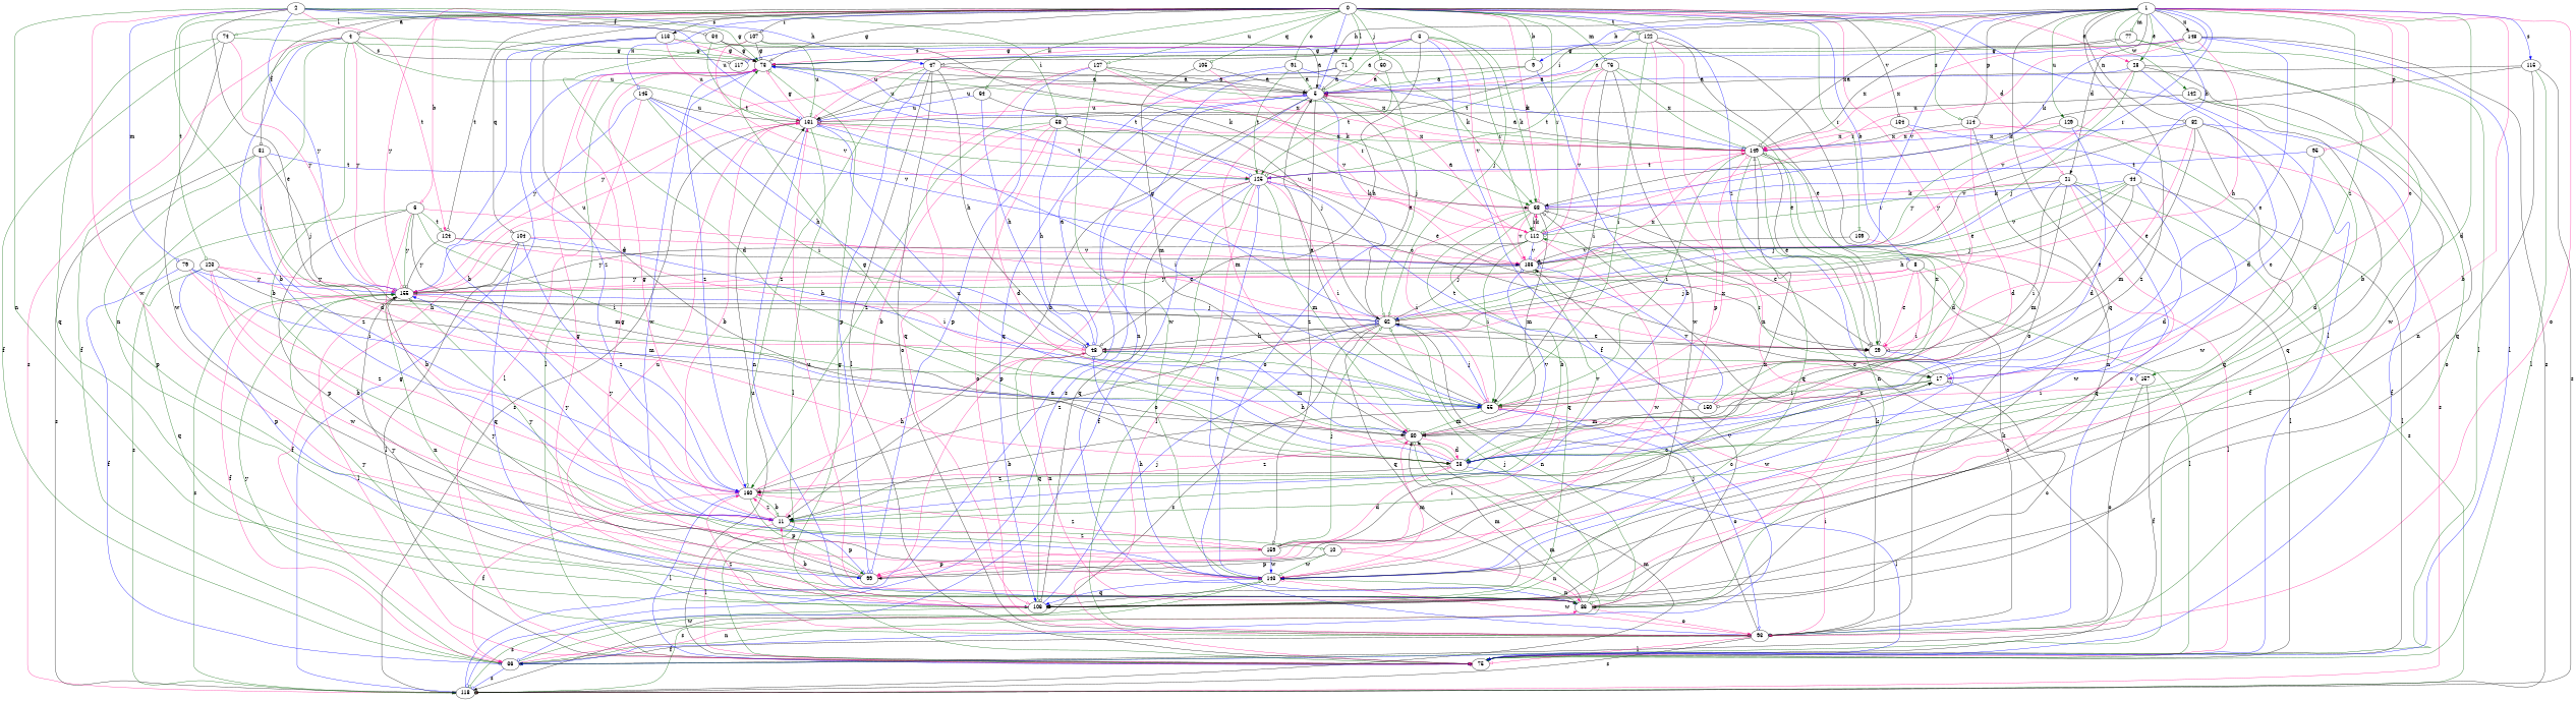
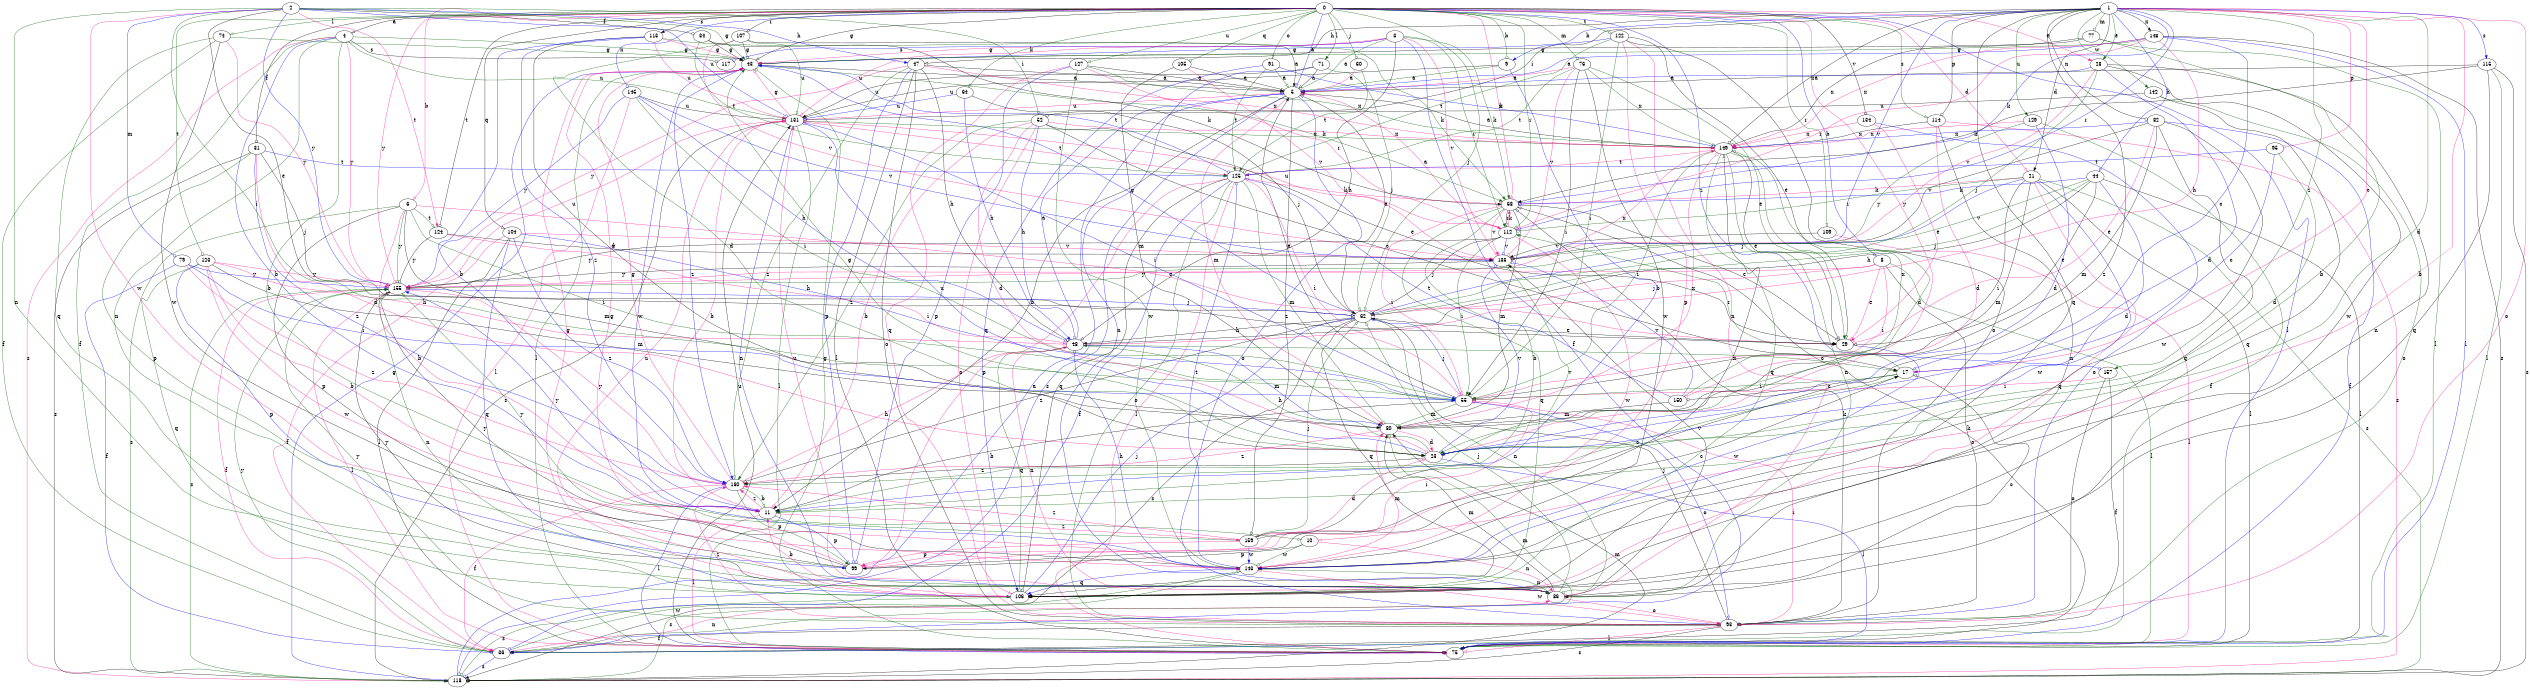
  strict digraph {
    edge [arrowhead=normal color=black]
    0
    4
    5
    6
    8
    9
    21
    28
    31
-   43 [label=73]
+   43
    60
    62
    64
    68
    71
    74
    75
    76
    91
    104
    105
    107
    109
    112
    113
    114
    122
    123
    124
    127
    134
    145
    150
    155
    157
    10
    86
    131
    36
    117
    11
    118
    93
    159
    80
    99
    29
    55
    106
    143
    23
    136
    160
    125
    48
    149
    1
    17
    44
    47
-   52 [label=58]
+   52
    77
    82
    95
    115
    129
    142
    148
    2
    34
    79
    3
-   0 -> 4 [arrowhead=odot label=a]
+   0 -> 4 [arrowhead=onormal label=a]
    0 -> 5 [arrowhead=onormal color=blue label=a]
    0 -> 6 [arrowhead=onormal color=deeppink label=b]
    0 -> 8 [arrowhead=onormal color=blue label=b]
    0 -> 9 [arrowhead=odot color=darkgreen label=b]
    0 -> 21 [arrowhead=onormal color=deeppink label=d]
    0 -> 28 [color=deeppink label=e]
    0 -> 31 [arrowhead=odot label=f]
    0 -> 43 [arrowhead=onormal label=g]
    0 -> 60 [arrowhead=odot color=darkgreen label=j]
    0 -> 62 [arrowhead=onormal color=darkgreen label=j]
    0 -> 64 [arrowhead=onormal color=darkgreen label=k]
    0 -> 68 [arrowhead=odot color=deeppink label=k]
    0 -> 71 [color=darkgreen label=l]
    0 -> 74 [arrowhead=onormal color=darkgreen label=l]
    0 -> 75 [color=blue label=l]
    0 -> 76 [arrowhead=odot color=darkgreen label=m]
    0 -> 91 [arrowhead=onormal color=darkgreen label=o]
    0 -> 104 [arrowhead=onormal label=q]
    0 -> 105 [arrowhead=odot color=darkgreen label=q]
    0 -> 107 [arrowhead=onormal label=r]
    0 -> 109 [arrowhead=onormal color=darkgreen label=r]
    0 -> 112 [arrowhead=onormal color=darkgreen label=r]
    0 -> 113 [label=s]
    0 -> 114 [arrowhead=onormal color=darkgreen label=s]
    0 -> 122 [arrowhead=onormal color=darkgreen label=t]
    0 -> 123 [arrowhead=odot color=darkgreen label=t]
    0 -> 124 [arrowhead=odot label=t]
    0 -> 127 [arrowhead=onormal color=darkgreen label=u]
    0 -> 134 [arrowhead=odot label=v]
    0 -> 145 [arrowhead=odot color=blue label=x]
    0 -> 150 [arrowhead=odot color=deeppink label=y]
    0 -> 155 [arrowhead=odot color=deeppink label=y]
    0 -> 157 [arrowhead=odot color=blue label=z]
    4 -> 43 [color=darkgreen label=g]
    4 -> 155 [arrowhead=onormal color=deeppink label=y]
    4 -> 10 [arrowhead=onormal color=darkgreen label=b]
    4 -> 86 [color=darkgreen label=n]
    4 -> 131 [color=darkgreen label=u]
    4 -> 36 [arrowhead=odot color=darkgreen label=f]
    4 -> 117 [arrowhead=odot label=s]
    4 -> 11 [color=blue label=b]
    4 -> 118 [arrowhead=onormal color=deeppink label=s]
    5 -> 131 [arrowhead=odot color=deeppink label=u]
    5 -> 11 [label=b]
    5 -> 118 [arrowhead=odot color=blue label=s]
    5 -> 93 [arrowhead=odot color=blue label=o]
    5 -> 159 [arrowhead=onormal label=z]
    5 -> 80 [color=deeppink label=m]
    6 -> 124 [arrowhead=onormal color=darkgreen label=t]
    6 -> 155 [arrowhead=odot color=darkgreen label=y]
    6 -> 11 [arrowhead=onormal color=deeppink label=b]
    6 -> 118 [arrowhead=onormal color=darkgreen label=s]
    6 -> 80 [label=m]
    6 -> 99 [arrowhead=odot label=p]
    6 -> 29 [color=deeppink label=e]
    6 -> 55 [color=darkgreen label=i]
    8 -> 62 [color=deeppink label=j]
    8 -> 75 [arrowhead=odot color=darkgreen label=l]
    8 -> 155 [arrowhead=odot color=deeppink label=y]
    8 -> 93 [arrowhead=odot label=o]
    8 -> 29 [arrowhead=onormal color=deeppink label=e]
    8 -> 55 [arrowhead=onormal color=deeppink label=i]
    9 -> 5 [arrowhead=onormal color=darkgreen label=a]
    9 -> 131 [arrowhead=onormal label=u]
    9 -> 11 [color=blue label=b]
    21 -> 62 [color=blue label=j]
    21 -> 68 [arrowhead=odot color=deeppink label=k]
    21 -> 75 [arrowhead=onormal label=l]
    21 -> 112 [arrowhead=odot color=darkgreen label=r]
    21 -> 118 [arrowhead=onormal color=darkgreen label=s]
    21 -> 80 [arrowhead=onormal label=m]
    21 -> 55 [arrowhead=onormal label=i]
    21 -> 106 [color=deeppink label=q]
    21 -> 143 [arrowhead=odot color=blue label=w]
    28 -> 5 [arrowhead=onormal color=blue label=a]
    28 -> 62 [arrowhead=odot color=darkgreen label=j]
    28 -> 86 [label=n]
    28 -> 143 [arrowhead=odot label=w]
    28 -> 23 [arrowhead=onormal color=blue label=d]
    28 -> 136 [arrowhead=onormal color=deeppink label=v]
    31 -> 62 [arrowhead=onormal label=j]
    31 -> 118 [arrowhead=odot label=s]
    31 -> 99 [arrowhead=odot color=darkgreen label=p]
    31 -> 23 [color=deeppink label=d]
    31 -> 160 [color=blue label=z]
    31 -> 125 [arrowhead=onormal color=blue label=t]
    43 -> 5 [arrowhead=onormal label=a]
    43 -> 68 [color=darkgreen label=k]
    43 -> 75 [arrowhead=odot color=darkgreen label=l]
    43 -> 143 [arrowhead=odot color=blue label=w]
    43 -> 160 [color=blue label=z]
    43 -> 125 [arrowhead=odot color=blue label=t]
    60 -> 5 [arrowhead=odot color=deeppink label=a]
    60 -> 125 [color=darkgreen label=t]
    62 -> 5 [arrowhead=onormal label=a]
    62 -> 43 [color=blue label=g]
    62 -> 86 [arrowhead=odot color=darkgreen label=n]
    62 -> 118 [label=s]
    62 -> 29 [arrowhead=onormal label=e]
    62 -> 106 [label=q]
    62 -> 160 [arrowhead=onormal label=z]
    62 -> 48 [label=h]
    64 -> 62 [label=j]
    64 -> 131 [arrowhead=onormal color=blue label=u]
    64 -> 48 [color=blue label=h]
    68 -> 112 [arrowhead=onormal label=r]
    68 -> 11 [arrowhead=onormal color=darkgreen label=b]
    68 -> 80 [arrowhead=onormal label=m]
    68 -> 29 [arrowhead=onormal label=e]
    68 -> 55 [arrowhead=onormal color=deeppink label=i]
    68 -> 106 [arrowhead=onormal color=darkgreen label=q]
    68 -> 136 [color=deeppink label=v]
    71 -> 5 [arrowhead=onormal label=a]
    71 -> 62 [arrowhead=onormal color=darkgreen label=j]
    71 -> 86 [arrowhead=odot color=blue label=n]
    71 -> 131 [label=u]
    74 -> 43 [arrowhead=onormal color=darkgreen label=g]
    74 -> 155 [arrowhead=onormal color=deeppink label=y]
    74 -> 36 [arrowhead=onormal color=darkgreen label=f]
    74 -> 106 [color=darkgreen label=q]
    74 -> 143 [label=w]
    75 -> 43 [arrowhead=odot color=darkgreen label=g]
    75 -> 68 [arrowhead=onormal label=k]
    75 -> 131 [label=u]
    76 -> 5 [color=deeppink label=a]
    76 -> 29 [color=darkgreen label=e]
    76 -> 55 [label=i]
    76 -> 143 [arrowhead=onormal label=w]
    76 -> 136 [arrowhead=odot color=deeppink label=v]
    76 -> 125 [arrowhead=onormal color=darkgreen label=t]
    76 -> 149 [arrowhead=onormal color=darkgreen label=x]
    91 -> 5 [arrowhead=onormal color=darkgreen label=a]
    91 -> 106 [color=blue label=q]
    91 -> 125 [color=darkgreen label=t]
    91 -> 149 [arrowhead=odot color=blue label=x]
    104 -> 75 [arrowhead=odot label=l]
    104 -> 36 [arrowhead=odot color=deeppink label=f]
    104 -> 55 [arrowhead=onormal color=blue label=i]
    104 -> 106 [arrowhead=onormal color=blue label=q]
    104 -> 136 [arrowhead=onormal color=deeppink label=v]
    104 -> 160 [color=blue label=z]
    105 -> 5 [arrowhead=onormal label=a]
    105 -> 80 [label=m]
    105 -> 136 [color=deeppink label=v]
    107 -> 5 [label=a]
    107 -> 43 [arrowhead=odot label=g]
    107 -> 131 [arrowhead=onormal color=darkgreen label=u]
    107 -> 23 [color=darkgreen label=d]
    107 -> 136 [arrowhead=onormal color=deeppink label=v]
    109 -> 75 [arrowhead=onormal color=deeppink label=l]
    109 -> 136 [label=v]
    112 -> 5 [color=deeppink label=a]
    112 -> 62 [arrowhead=odot label=j]
    112 -> 68 [color=deeppink label=k]
    112 -> 155 [arrowhead=onormal label=y]
    112 -> 131 [arrowhead=odot color=deeppink label=u]
    112 -> 55 [color=darkgreen label=i]
    112 -> 143 [color=deeppink label=w]
    112 -> 136 [arrowhead=odot color=blue label=v]
    113 -> 43 [arrowhead=onormal color=deeppink label=g]
    113 -> 68 [color=darkgreen label=k]
    113 -> 131 [color=deeppink label=u]
    113 -> 11 [arrowhead=odot color=blue label=b]
    113 -> 23 [label=d]
    113 -> 160 [color=blue label=z]
    114 -> 86 [arrowhead=onormal label=n]
    114 -> 118 [color=deeppink label=s]
    114 -> 23 [arrowhead=odot color=deeppink label=d]
    114 -> 149 [label=x]
    122 -> 43 [arrowhead=odot color=blue label=g]
    122 -> 86 [arrowhead=odot color=deeppink label=n]
    122 -> 93 [arrowhead=odot label=o]
    122 -> 99 [arrowhead=odot color=deeppink label=p]
    122 -> 29 [arrowhead=onormal label=e]
    122 -> 55 [arrowhead=odot color=darkgreen label=i]
    122 -> 125 [arrowhead=odot color=darkgreen label=t]
    123 -> 155 [color=deeppink label=y]
    123 -> 11 [arrowhead=onormal color=deeppink label=b]
    123 -> 80 [arrowhead=odot label=m]
    123 -> 99 [color=blue label=p]
    123 -> 106 [arrowhead=onormal color=darkgreen label=q]
    123 -> 143 [color=deeppink label=w]
    123 -> 48 [arrowhead=onormal color=deeppink label=h]
    124 -> 155 [arrowhead=odot label=y]
    124 -> 136 [label=v]
    124 -> 48 [arrowhead=onormal color=deeppink label=h]
    127 -> 5 [label=a]
    127 -> 112 [color=deeppink label=r]
    127 -> 99 [arrowhead=odot color=blue label=p]
    127 -> 106 [arrowhead=onormal color=deeppink label=q]
    127 -> 143 [arrowhead=odot color=darkgreen label=w]
    127 -> 149 [color=darkgreen label=x]
    134 -> 93 [arrowhead=odot color=blue label=o]
    134 -> 29 [color=deeppink label=e]
    134 -> 149 [color=deeppink label=x]
    145 -> 75 [arrowhead=odot color=deeppink label=l]
    145 -> 155 [color=blue label=y]
    145 -> 131 [arrowhead=odot label=u]
    145 -> 55 [arrowhead=odot color=darkgreen label=i]
    145 -> 136 [arrowhead=onormal color=blue label=v]
    145 -> 48 [arrowhead=onormal color=blue label=h]
    150 -> 80 [label=m]
    150 -> 136 [arrowhead=odot color=blue label=v]
    150 -> 125 [arrowhead=onormal color=blue label=t]
    150 -> 149 [arrowhead=onormal color=darkgreen label=x]
    155 -> 62 [arrowhead=onormal color=blue label=j]
    155 -> 75 [arrowhead=odot color=deeppink label=l]
    155 -> 86 [color=darkgreen label=n]
    155 -> 131 [arrowhead=odot color=deeppink label=u]
    155 -> 36 [arrowhead=onormal color=deeppink label=f]
    155 -> 118 [color=darkgreen label=s]
    155 -> 149 [color=deeppink label=x]
    157 -> 36 [arrowhead=odot label=f]
    157 -> 93 [label=o]
    157 -> 55 [arrowhead=odot color=deeppink label=i]
    10 -> 86 [color=deeppink label=n]
    10 -> 99 [label=p]
    10 -> 143 [arrowhead=onormal color=darkgreen label=w]
    86 -> 62 [arrowhead=onormal color=darkgreen label=j]
-   86 -> 155 [label=y]
+   86 -> 155 [arrowhead=onormal label=y]
    86 -> 131 [color=deeppink label=u]
    86 -> 93 [color=deeppink label=o]
    86 -> 80 [label=m]
    86 -> 136 [label=v]
    86 -> 17 [arrowhead=onormal label=c]
    131 -> 43 [arrowhead=onormal color=deeppink label=g]
    131 -> 75 [arrowhead=onormal color=darkgreen label=l]
    131 -> 86 [color=blue label=n]
    131 -> 11 [arrowhead=onormal color=deeppink label=b]
    131 -> 118 [arrowhead=onormal label=s]
    131 -> 55 [color=blue label=i]
    131 -> 125 [color=deeppink label=t]
    131 -> 149 [arrowhead=onormal color=darkgreen label=x]
    36 -> 155 [arrowhead=onormal color=darkgreen label=y]
    36 -> 86 [color=deeppink label=n]
    36 -> 118 [arrowhead=odot color=blue label=s]
    36 -> 80 [arrowhead=odot color=darkgreen label=m]
    36 -> 143 [arrowhead=onormal color=darkgreen label=w]
    11 -> 75 [arrowhead=odot color=deeppink label=l]
    11 -> 155 [color=blue label=y]
    11 -> 159 [color=deeppink label=z]
    11 -> 99 [arrowhead=onormal color=blue label=p]
    11 -> 160 [color=deeppink label=z]
    11 -> 17 [color=darkgreen label=c]
    118 -> 5 [arrowhead=onormal color=blue label=a]
    118 -> 43 [color=blue label=g]
    118 -> 80 [label=m]
    93 -> 62 [label=j]
    93 -> 68 [arrowhead=onormal label=k]
    93 -> 75 [arrowhead=onormal color=deeppink label=l]
    93 -> 155 [color=darkgreen label=y]
    93 -> 36 [label=f]
    93 -> 118 [arrowhead=odot label=s]
    93 -> 55 [arrowhead=odot color=deeppink label=i]
    93 -> 143 [arrowhead=onormal color=deeppink label=w]
    93 -> 160 [color=deeppink label=z]
    159 -> 62 [arrowhead=onormal color=darkgreen label=j]
    159 -> 155 [arrowhead=onormal color=darkgreen label=y]
    159 -> 99 [color=deeppink label=p]
    159 -> 143 [color=blue label=w]
    159 -> 23 [arrowhead=onormal color=deeppink label=d]
    159 -> 160 [color=deeppink label=z]
    159 -> 17 [label=c]
    80 -> 23 [color=deeppink label=d]
    80 -> 160 [color=deeppink label=z]
    80 -> 149 [arrowhead=odot color=deeppink label=x]
    99 -> 43 [arrowhead=onormal color=deeppink label=g]
    99 -> 155 [arrowhead=onormal label=y]
    99 -> 55 [arrowhead=odot color=deeppink label=i]
    99 -> 149 [arrowhead=onormal label=x]
    29 -> 143 [color=blue label=w]
    55 -> 5 [label=a]
    55 -> 62 [arrowhead=onormal color=blue label=j]
    55 -> 11 [label=b]
    55 -> 93 [arrowhead=onormal color=blue label=o]
    55 -> 80 [arrowhead=odot color=darkgreen label=m]
    106 -> 43 [arrowhead=odot color=deeppink label=g]
    106 -> 62 [arrowhead=onormal color=blue label=j]
    106 -> 131 [color=deeppink label=u]
    106 -> 11 [color=deeppink label=b]
    106 -> 118 [arrowhead=odot color=darkgreen label=s]
    143 -> 86 [arrowhead=odot color=darkgreen label=n]
    143 -> 118 [arrowhead=onormal color=darkgreen label=s]
    143 -> 80 [color=deeppink label=m]
    143 -> 106 [color=blue label=q]
    143 -> 125 [arrowhead=odot color=blue label=t]
    143 -> 48 [arrowhead=odot color=blue label=h]
    23 -> 43 [color=darkgreen label=g]
    23 -> 75 [color=blue label=l]
    23 -> 131 [arrowhead=odot color=blue label=u]
    23 -> 136 [arrowhead=odot color=blue label=v]
    23 -> 160 [label=z]
    23 -> 48 [color=darkgreen label=h]
    136 -> 155 [arrowhead=onormal label=y]
    160 -> 43 [arrowhead=onormal color=deeppink label=g]
    160 -> 75 [color=blue label=l]
    160 -> 155 [arrowhead=onormal color=deeppink label=y]
    160 -> 36 [color=deeppink label=f]
    160 -> 11 [arrowhead=onormal color=darkgreen label=b]
    160 -> 99 [color=darkgreen label=p]
    160 -> 136 [arrowhead=odot color=darkgreen label=v]
    160 -> 48 [color=deeppink label=h]
    125 -> 68 [arrowhead=odot color=deeppink label=k]
    125 -> 75 [color=deeppink label=l]
    125 -> 36 [arrowhead=odot color=blue label=f]
    125 -> 93 [arrowhead=odot color=darkgreen label=o]
    125 -> 80 [arrowhead=odot color=darkgreen label=m]
    125 -> 99 [color=deeppink label=p]
    125 -> 55 [arrowhead=odot color=deeppink label=i]
    125 -> 106 [arrowhead=odot label=q]
    48 -> 5 [arrowhead=odot color=blue label=a]
    48 -> 86 [arrowhead=onormal color=deeppink label=n]
    48 -> 80 [arrowhead=odot color=blue label=m]
    48 -> 106 [arrowhead=odot color=darkgreen label=q]
    48 -> 17 [color=darkgreen label=c]
    149 -> 5 [arrowhead=odot label=a]
    149 -> 86 [arrowhead=odot color=darkgreen label=n]
    149 -> 29 [arrowhead=onormal label=e]
    149 -> 55 [color=darkgreen label=i]
    149 -> 106 [arrowhead=onormal color=darkgreen label=q]
    149 -> 23 [color=darkgreen label=d]
    149 -> 125 [color=deeppink label=t]
    1 -> 9 [color=blue label=b]
    1 -> 21 [label=d]
    1 -> 28 [color=darkgreen label=e]
    1 -> 68 [arrowhead=odot color=blue label=k]
    1 -> 112 [arrowhead=onormal color=blue label=r]
    1 -> 114 [arrowhead=odot label=p]
    1 -> 157 [color=darkgreen label=z]
    1 -> 10 [arrowhead=onormal color=deeppink label=b]
    1 -> 93 [color=deeppink label=o]
    1 -> 159 [arrowhead=onormal label=z]
    1 -> 106 [arrowhead=odot label=q]
    1 -> 23 [arrowhead=odot color=darkgreen label=d]
    1 -> 136 [arrowhead=odot color=blue label=v]
    1 -> 149 [arrowhead=odot label=x]
    1 -> 17 [color=deeppink label=c]
    1 -> 44 [arrowhead=onormal color=blue label=h]
    1 -> 47 [arrowhead=onormal label=h]
    1 -> 52 [arrowhead=odot label=i]
    1 -> 77 [arrowhead=odot color=darkgreen label=m]
    1 -> 82 [arrowhead=odot label=n]
    1 -> 95 [arrowhead=odot color=deeppink label=p]
    1 -> 115 [color=blue label=s]
    1 -> 129 [color=darkgreen label=u]
    1 -> 142 [color=darkgreen label=w]
    1 -> 148 [label=x]
    17 -> 112 [color=darkgreen label=r]
    17 -> 150 [arrowhead=odot label=c]
    17 -> 55 [arrowhead=onormal color=darkgreen label=i]
    44 -> 62 [arrowhead=onormal color=darkgreen label=j]
    44 -> 68 [arrowhead=odot color=blue label=k]
    44 -> 75 [arrowhead=odot label=l]
    44 -> 29 [arrowhead=onormal label=e]
    44 -> 23 [arrowhead=odot color=blue label=d]
    44 -> 136 [arrowhead=odot color=darkgreen label=v]
    44 -> 48 [arrowhead=odot label=h]
    47 -> 5 [arrowhead=onormal label=a]
    47 -> 75 [arrowhead=onormal label=l]
    47 -> 155 [color=deeppink label=y]
    47 -> 93 [arrowhead=onormal label=o]
    47 -> 99 [arrowhead=odot color=blue label=p]
    47 -> 160 [arrowhead=onormal color=darkgreen label=z]
    47 -> 48 [arrowhead=odot label=h]
    47 -> 149 [color=deeppink label=x]
    52 -> 11 [arrowhead=onormal color=deeppink label=b]
    52 -> 93 [arrowhead=odot color=deeppink label=o]
    52 -> 29 [label=e]
    52 -> 23 [arrowhead=odot color=deeppink label=d]
    52 -> 160 [color=darkgreen label=z]
    52 -> 48 [arrowhead=odot color=blue label=h]
    52 -> 149 [color=deeppink label=x]
    52 -> 17 [label=c]
    77 -> 43 [label=g]
    77 -> 75 [arrowhead=odot color=darkgreen label=l]
    77 -> 11 [color=darkgreen label=b]
    77 -> 149 [arrowhead=odot label=x]
    82 -> 36 [arrowhead=onormal color=blue label=f]
    82 -> 80 [arrowhead=onormal label=m]
    82 -> 29 [arrowhead=odot color=deeppink label=e]
    82 -> 106 [arrowhead=odot label=q]
    82 -> 143 [arrowhead=onormal label=w]
    82 -> 136 [arrowhead=onormal label=v]
    82 -> 149 [arrowhead=odot color=blue label=x]
    95 -> 23 [color=darkgreen label=d]
    95 -> 125 [arrowhead=onormal color=blue label=t]
    95 -> 17 [arrowhead=onormal color=blue label=c]
    115 -> 5 [arrowhead=onormal label=a]
    115 -> 68 [label=k]
    115 -> 75 [arrowhead=odot color=darkgreen label=l]
    115 -> 118 [arrowhead=odot label=s]
    115 -> 106 [arrowhead=odot label=q]
    129 -> 155 [arrowhead=onormal color=darkgreen label=y]
    129 -> 36 [arrowhead=onormal color=darkgreen label=f]
    129 -> 23 [arrowhead=onormal color=blue label=d]
    129 -> 149 [color=deeppink label=x]
    142 -> 131 [arrowhead=odot label=u]
    142 -> 93 [arrowhead=odot color=darkgreen label=o]
    142 -> 106 [arrowhead=onormal label=q]
    148 -> 5 [arrowhead=onormal color=blue label=a]
    148 -> 43 [color=darkgreen label=g]
    148 -> 75 [arrowhead=onormal color=blue label=l]
    148 -> 112 [arrowhead=onormal color=deeppink label=r]
    148 -> 118 [arrowhead=odot label=s]
    148 -> 48 [arrowhead=odot color=deeppink label=h]
    148 -> 149 [color=deeppink label=x]
    148 -> 17 [arrowhead=onormal color=blue label=c]
    2 -> 43 [color=darkgreen label=g]
    2 -> 124 [color=deeppink label=t]
    2 -> 155 [arrowhead=odot color=blue label=y]
    2 -> 86 [color=darkgreen label=n]
    2 -> 131 [arrowhead=odot color=blue label=u]
    2 -> 29 [label=e]
    2 -> 55 [color=darkgreen label=i]
    2 -> 143 [arrowhead=onormal color=deeppink label=w]
    2 -> 47 [color=blue label=h]
    2 -> 52 [arrowhead=onormal color=darkgreen label=i]
    2 -> 34 [arrowhead=odot label=f]
    2 -> 79 [arrowhead=odot color=blue label=m]
    34 -> 43 [label=g]
    34 -> 68 [label=k]
    34 -> 125 [color=darkgreen label=t]
    79 -> 155 [arrowhead=onormal color=blue label=y]
    79 -> 36 [arrowhead=odot color=blue label=f]
    79 -> 55 [color=blue label=i]
    79 -> 160 [arrowhead=odot color=deeppink label=z]
    3 -> 5 [arrowhead=odot color=darkgreen label=a]
    3 -> 43 [color=deeppink label=g]
    3 -> 68 [color=darkgreen label=k]
    3 -> 112 [color=darkgreen label=r]
    3 -> 131 [arrowhead=onormal color=deeppink label=u]
    3 -> 36 [arrowhead=onormal color=blue label=f]
    3 -> 117 [arrowhead=odot color=blue label=s]
    3 -> 136 [arrowhead=onormal color=deeppink label=v]
    3 -> 48 [arrowhead=onormal label=h]
  }
